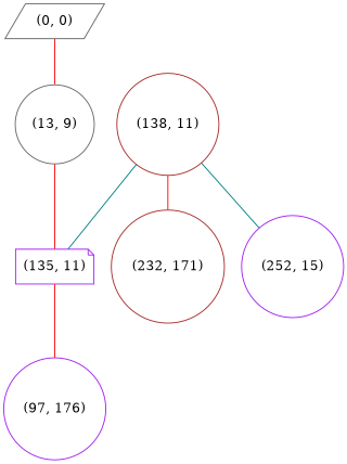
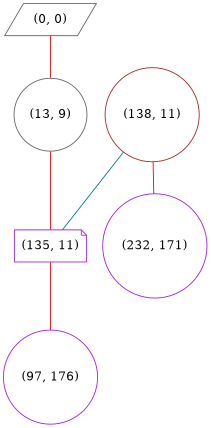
  graph {
    node [color=purple shape=circle]
    edge [color=red weight=1]
    "(0, 0)" [color=gray40 shape=parallelogram]
    "(13, 9)" [color=gray40]
    "(135, 11)" [shape=note]
    "(138, 11)" [color=brown]
-   "(232, 171)" [color=brown]
-   "(252, 15)"
+   "(232, 171)"
    "(97, 176)"
    "(0, 0)" -- "(13, 9)" [weight=4]
    "(13, 9)" -- "(135, 11)"
    "(135, 11)" -- "(97, 176)"
    "(138, 11)" -- "(135, 11)" [color=teal]
    "(138, 11)" -- "(232, 171)"
-   "(138, 11)" -- "(252, 15)" [color=teal]
  }
